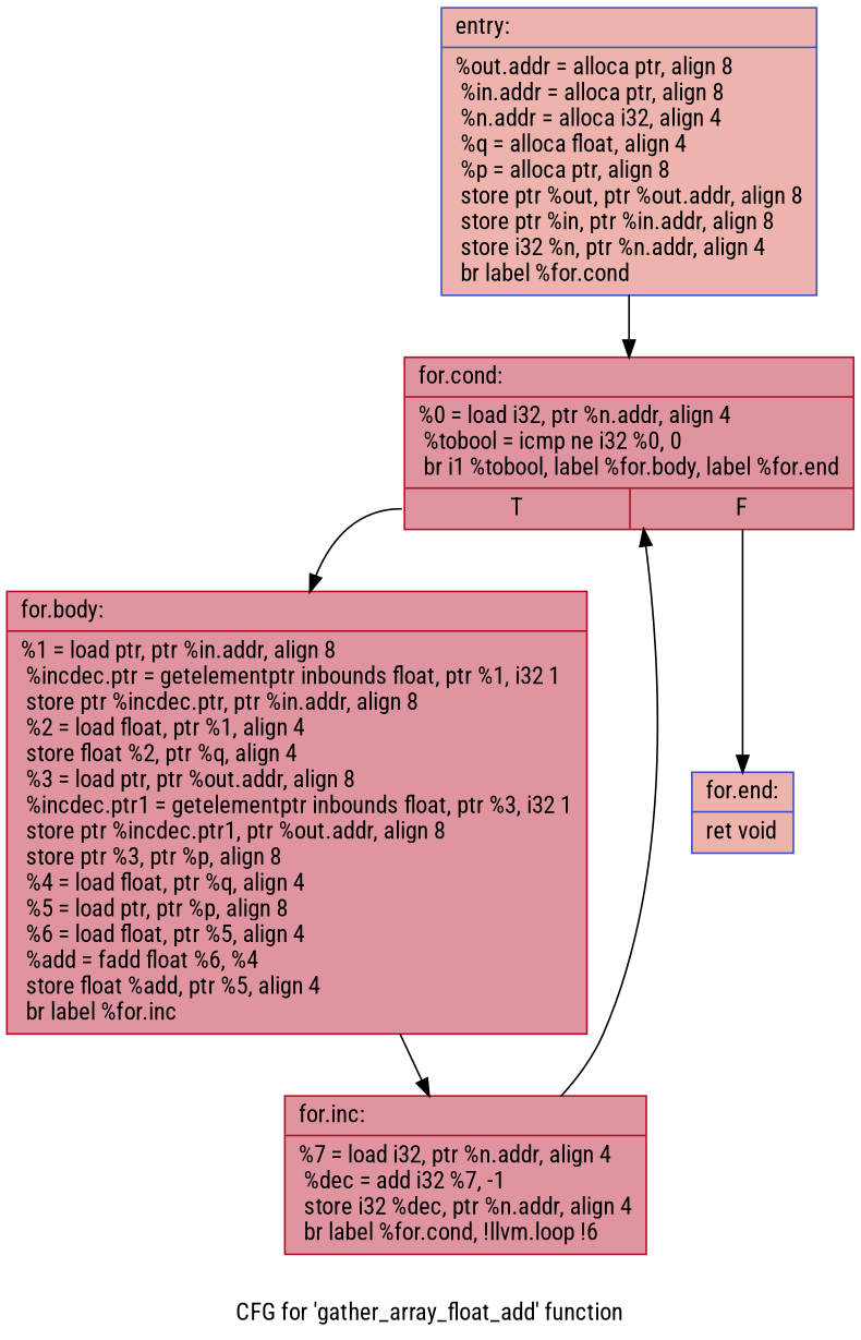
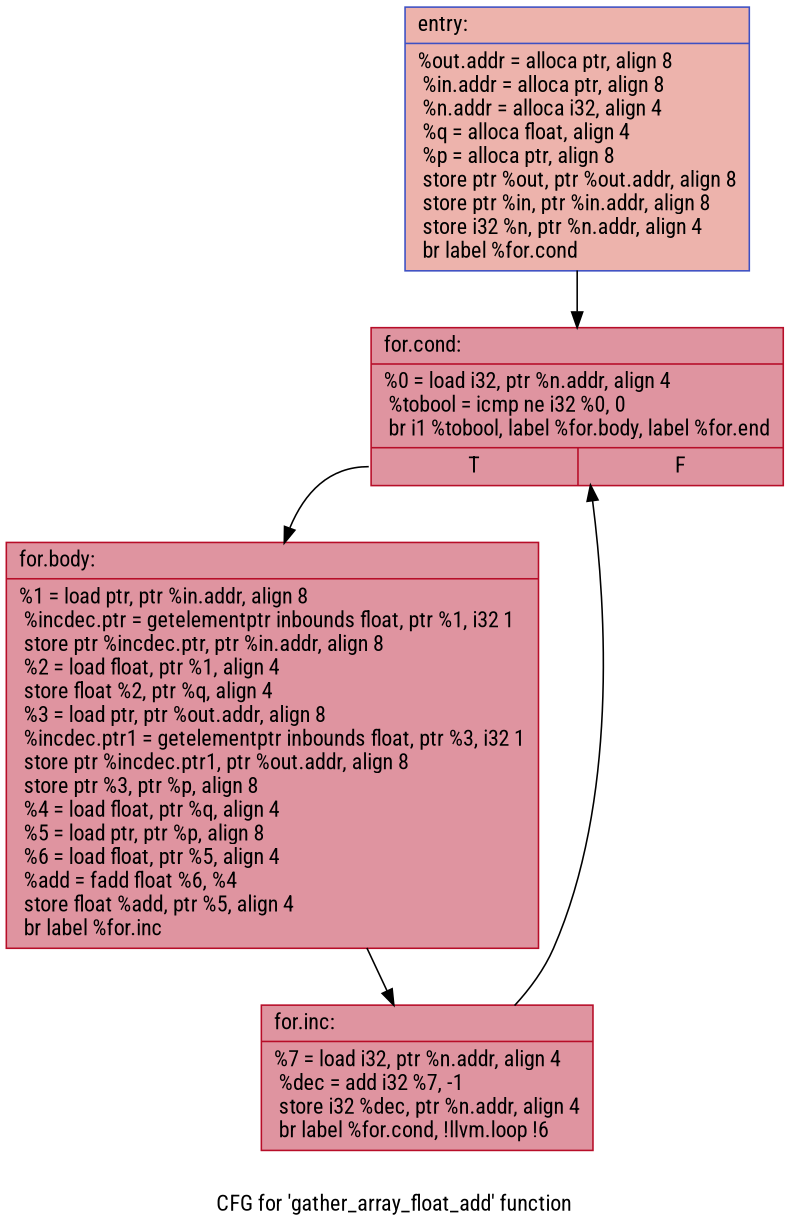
  digraph {
    label="CFG for 'gather_array_float_add' function"
    fontname="Roboto Condensed"
    node [color="#b70d28ff" fillcolor="#b70d2870" fontname="Roboto Condensed" shape=record style=filled]
    edge [fontname="Roboto Condensed"]
    n1 [color="#3d50c3ff" fillcolor="#d6524470" label="{entry:\l|  %out.addr = alloca ptr, align 8\l  %in.addr = alloca ptr, align 8\l  %n.addr = alloca i32, align 4\l  %q = alloca float, align 4\l  %p = alloca ptr, align 8\l  store ptr %out, ptr %out.addr, align 8\l  store ptr %in, ptr %in.addr, align 8\l  store i32 %n, ptr %n.addr, align 4\l  br label %for.cond\l}"]
    n2 [label="{for.cond:\l|  %0 = load i32, ptr %n.addr, align 4\l  %tobool = icmp ne i32 %0, 0\l  br i1 %tobool, label %for.body, label %for.end\l|{<s0>T|<s1>F}}"]
    n3 [label="{for.body:\l|  %1 = load ptr, ptr %in.addr, align 8\l  %incdec.ptr = getelementptr inbounds float, ptr %1, i32 1\l  store ptr %incdec.ptr, ptr %in.addr, align 8\l  %2 = load float, ptr %1, align 4\l  store float %2, ptr %q, align 4\l  %3 = load ptr, ptr %out.addr, align 8\l  %incdec.ptr1 = getelementptr inbounds float, ptr %3, i32 1\l  store ptr %incdec.ptr1, ptr %out.addr, align 8\l  store ptr %3, ptr %p, align 8\l  %4 = load float, ptr %q, align 4\l  %5 = load ptr, ptr %p, align 8\l  %6 = load float, ptr %5, align 4\l  %add = fadd float %6, %4\l  store float %add, ptr %5, align 4\l  br label %for.inc\l}"]
-   n4 [color="#3d50c3ff" fillcolor="#d6524470" label="{for.end:\l|  ret void\l}"]
    n5 [label="{for.inc:\l|  %7 = load i32, ptr %n.addr, align 4\l  %dec = add i32 %7, -1\l  store i32 %dec, ptr %n.addr, align 4\l  br label %for.cond, !llvm.loop !6\l}"]
    n1 -> n2
    n2 -> n3 [tailport=s0]
-   n2 -> n4 [tailport=s1]
    n3 -> n5
    n5 -> n2
  }
